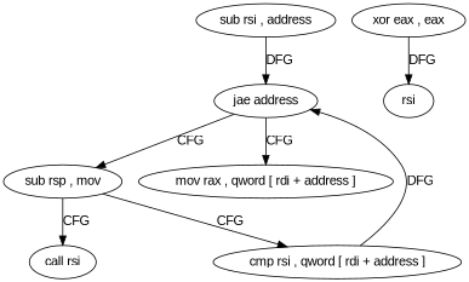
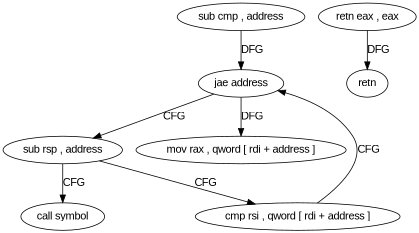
  digraph {
    fontname="Liberation Sans"
    node [fontname="Liberation Sans"]
    edge [fontname="Liberation Sans"]
-   n1 [label="sub rsi , address"]
+   n1 [label="sub cmp , address"]
    n2 [label="jae address"]
    n3 [label="cmp rsi , qword [ rdi + address ]"]
-   n4 [label="sub rsp , mov"]
+   n4 [label="sub rsp , address"]
    n5 [label="mov rax , qword [ rdi + address ]"]
-   n6 [label="call rsi"]
-   n7 [label="xor eax , eax"]
-   n8 [label=rsi]
+   n6 [label="call symbol"]
+   n7 [label="retn eax , eax"]
+   n8 [label=retn]
    n1 -> n2 [label=DFG]
    n2 -> n4 [label=CFG]
-   n2 -> n5 [label=CFG]
-   n3 -> n2 [label=DFG]
+   n2 -> n5 [label=DFG]
+   n3 -> n2 [label=CFG]
    n4 -> n3 [label=CFG]
    n4 -> n6 [label=CFG]
    n7 -> n8 [label=DFG]
  }
